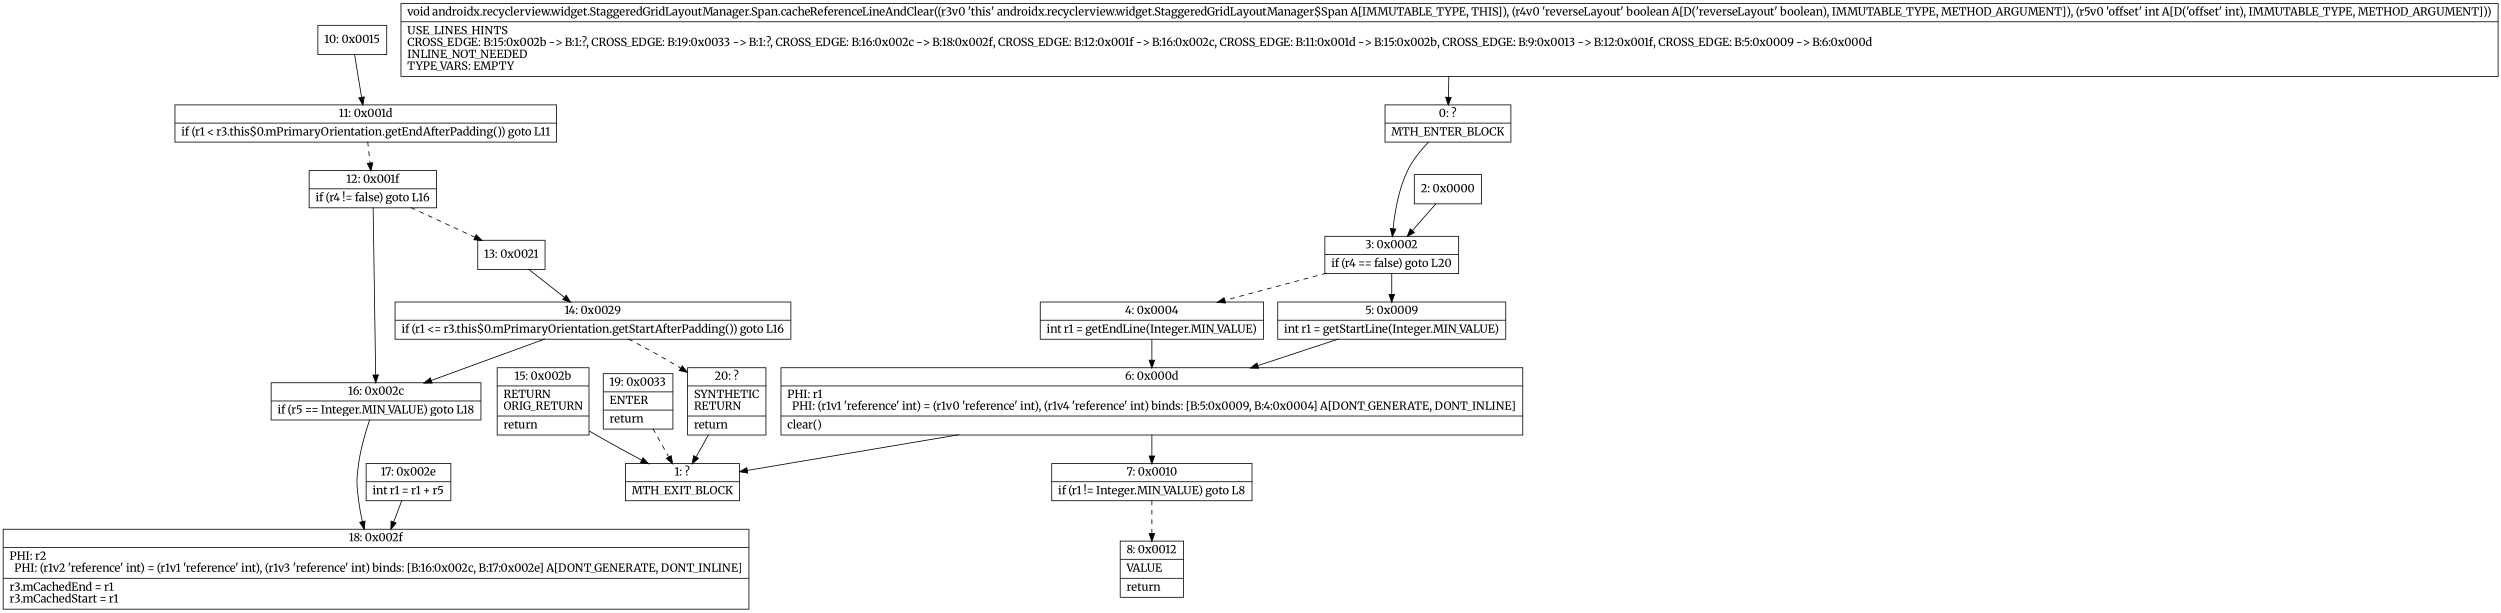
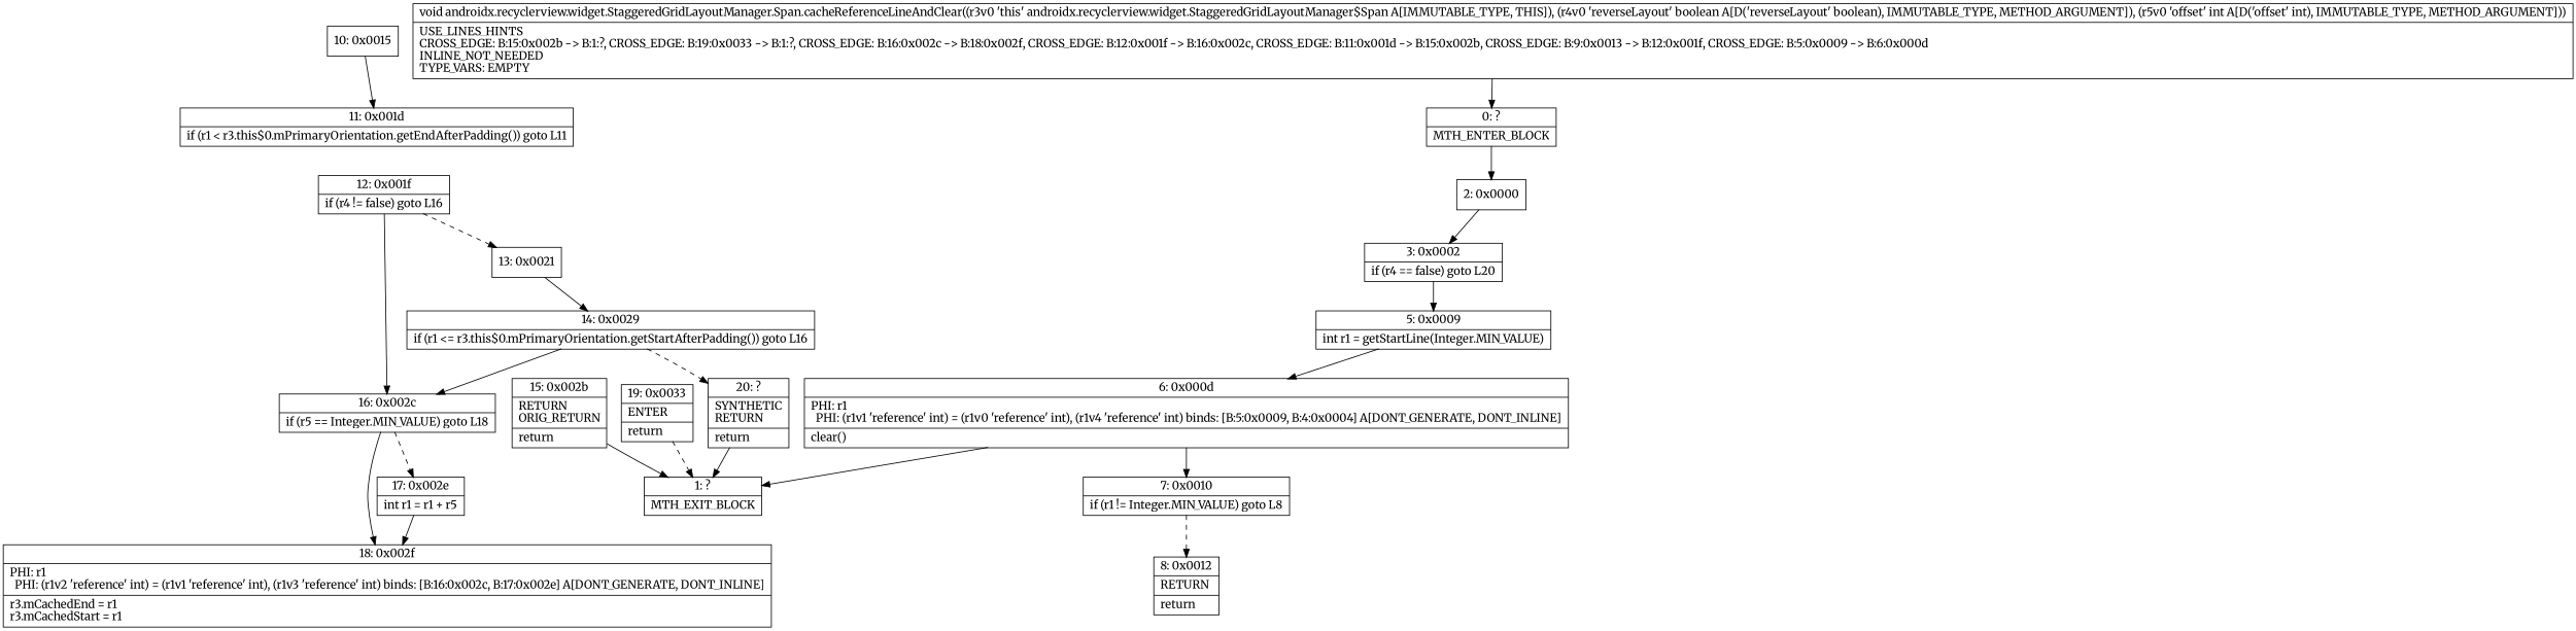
  digraph {
    fontname=Merriweather
    node [fontname=Merriweather shape=record]
    edge [fontname=Merriweather]
    n1 [label="{0\:\ ?|MTH_ENTER_BLOCK\l}"]
    n2 [label="{2\:\ 0x0000}"]
    n3 [label="{3\:\ 0x0002|if (r4 == false) goto L20\l}"]
-   n4 [label="{4\:\ 0x0004|int r1 = getEndLine(Integer.MIN_VALUE)\l}"]
    n5 [label="{5\:\ 0x0009|int r1 = getStartLine(Integer.MIN_VALUE)\l}"]
    n6 [label="{6\:\ 0x000d|PHI: r1 \l  PHI: (r1v1 'reference' int) = (r1v0 'reference' int), (r1v4 'reference' int) binds: [B:5:0x0009, B:4:0x0004] A[DONT_GENERATE, DONT_INLINE]\l|clear()\l}"]
    n7 [label="{7\:\ 0x0010|if (r1 != Integer.MIN_VALUE) goto L8\l}"]
    n8 [label="{1\:\ ?|MTH_EXIT_BLOCK\l}"]
-   n9 [label="{8\:\ 0x0012|VALUE\l|return\l}"]
+   n9 [label="{8\:\ 0x0012|RETURN\l|return\l}"]
    n10 [label="{10\:\ 0x0015}"]
    n11 [label="{11\:\ 0x001d|if (r1 \< r3.this$0.mPrimaryOrientation.getEndAfterPadding()) goto L11\l}"]
    n12 [label="{12\:\ 0x001f|if (r4 != false) goto L16\l}"]
    n13 [label="{13\:\ 0x0021}"]
    n14 [label="{16\:\ 0x002c|if (r5 == Integer.MIN_VALUE) goto L18\l}"]
    n15 [label="{15\:\ 0x002b|RETURN\lORIG_RETURN\l|return\l}"]
    n16 [label="{14\:\ 0x0029|if (r1 \<= r3.this$0.mPrimaryOrientation.getStartAfterPadding()) goto L16\l}"]
    n17 [label="{17\:\ 0x002e|int r1 = r1 + r5\l}"]
-   n18 [label="{18\:\ 0x002f|PHI: r2 \l  PHI: (r1v2 'reference' int) = (r1v1 'reference' int), (r1v3 'reference' int) binds: [B:16:0x002c, B:17:0x002e] A[DONT_GENERATE, DONT_INLINE]\l|r3.mCachedEnd = r1\lr3.mCachedStart = r1\l}"]
+   n18 [label="{18\:\ 0x002f|PHI: r1 \l  PHI: (r1v2 'reference' int) = (r1v1 'reference' int), (r1v3 'reference' int) binds: [B:16:0x002c, B:17:0x002e] A[DONT_GENERATE, DONT_INLINE]\l|r3.mCachedEnd = r1\lr3.mCachedStart = r1\l}"]
    n19 [label="{20\:\ ?|SYNTHETIC\lRETURN\l|return\l}"]
    n20 [label="{19\:\ 0x0033|ENTER\l|return\l}"]
    n21 [label="{void androidx.recyclerview.widget.StaggeredGridLayoutManager.Span.cacheReferenceLineAndClear((r3v0 'this' androidx.recyclerview.widget.StaggeredGridLayoutManager$Span A[IMMUTABLE_TYPE, THIS]), (r4v0 'reverseLayout' boolean A[D('reverseLayout' boolean), IMMUTABLE_TYPE, METHOD_ARGUMENT]), (r5v0 'offset' int A[D('offset' int), IMMUTABLE_TYPE, METHOD_ARGUMENT]))  | USE_LINES_HINTS\lCROSS_EDGE: B:15:0x002b \-\> B:1:?, CROSS_EDGE: B:19:0x0033 \-\> B:1:?, CROSS_EDGE: B:16:0x002c \-\> B:18:0x002f, CROSS_EDGE: B:12:0x001f \-\> B:16:0x002c, CROSS_EDGE: B:11:0x001d \-\> B:15:0x002b, CROSS_EDGE: B:9:0x0013 \-\> B:12:0x001f, CROSS_EDGE: B:5:0x0009 \-\> B:6:0x000d\lINLINE_NOT_NEEDED\lTYPE_VARS: EMPTY\l}"]
-   n1 -> n3
+   n1 -> n2
    n2 -> n3
-   n3 -> n4 [style=dashed]
    n3 -> n5
-   n4 -> n6
    n5 -> n6
    n6 -> n7
    n6 -> n8
    n7 -> n9 [style=dashed]
    n10 -> n11
-   n11 -> n12 [style=dashed]
    n12 -> n13 [style=dashed]
    n12 -> n14
    n13 -> n16
+   n14 -> n17 [style=dashed]
    n14 -> n18
    n15 -> n8
    n16 -> n14
    n16 -> n19 [style=dashed]
    n17 -> n18
    n19 -> n8
    n20 -> n8 [style=dashed]
    n21 -> n1
  }
